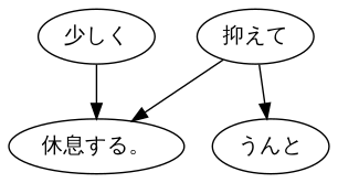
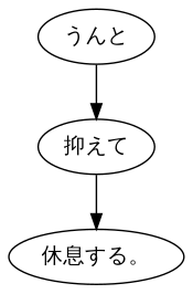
  digraph {
    n1 [label="抑えて"]
    n2 [label="休息する。"]
    n3 [label="うんと"]
-   n4 [label="少しく"]
    n1 -> n2
-   n1 -> n3
-   n4 -> n2
+   n3 -> n1
  }
